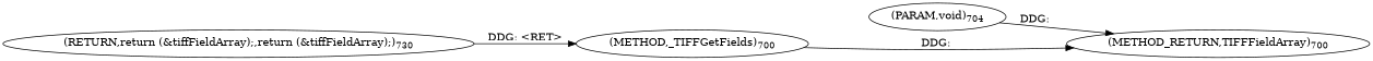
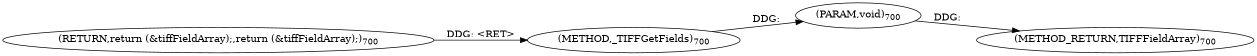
  digraph {
    rankdir=LR
    n1 [label=<(METHOD,_TIFFGetFields)<SUB>700</SUB>>]
-   n2 [label=<(PARAM,void)<SUB>704</SUB>>]
+   n2 [label=<(PARAM,void)<SUB>700</SUB>>]
    n3 [label=<(METHOD_RETURN,TIFFFieldArray)<SUB>700</SUB>>]
-   n4 [label=<(RETURN,return (&amp;tiffFieldArray);,return (&amp;tiffFieldArray);)<SUB>730</SUB>>]
-   n1 -> n3 [label="DDG: "]
+   n4 [label=<(RETURN,return (&amp;tiffFieldArray);,return (&amp;tiffFieldArray);)<SUB>700</SUB>>]
+   n1 -> n2 [label="DDG: "]
    n2 -> n3 [label="DDG: "]
    n4 -> n1 [label="DDG: &lt;RET&gt;"]
  }
